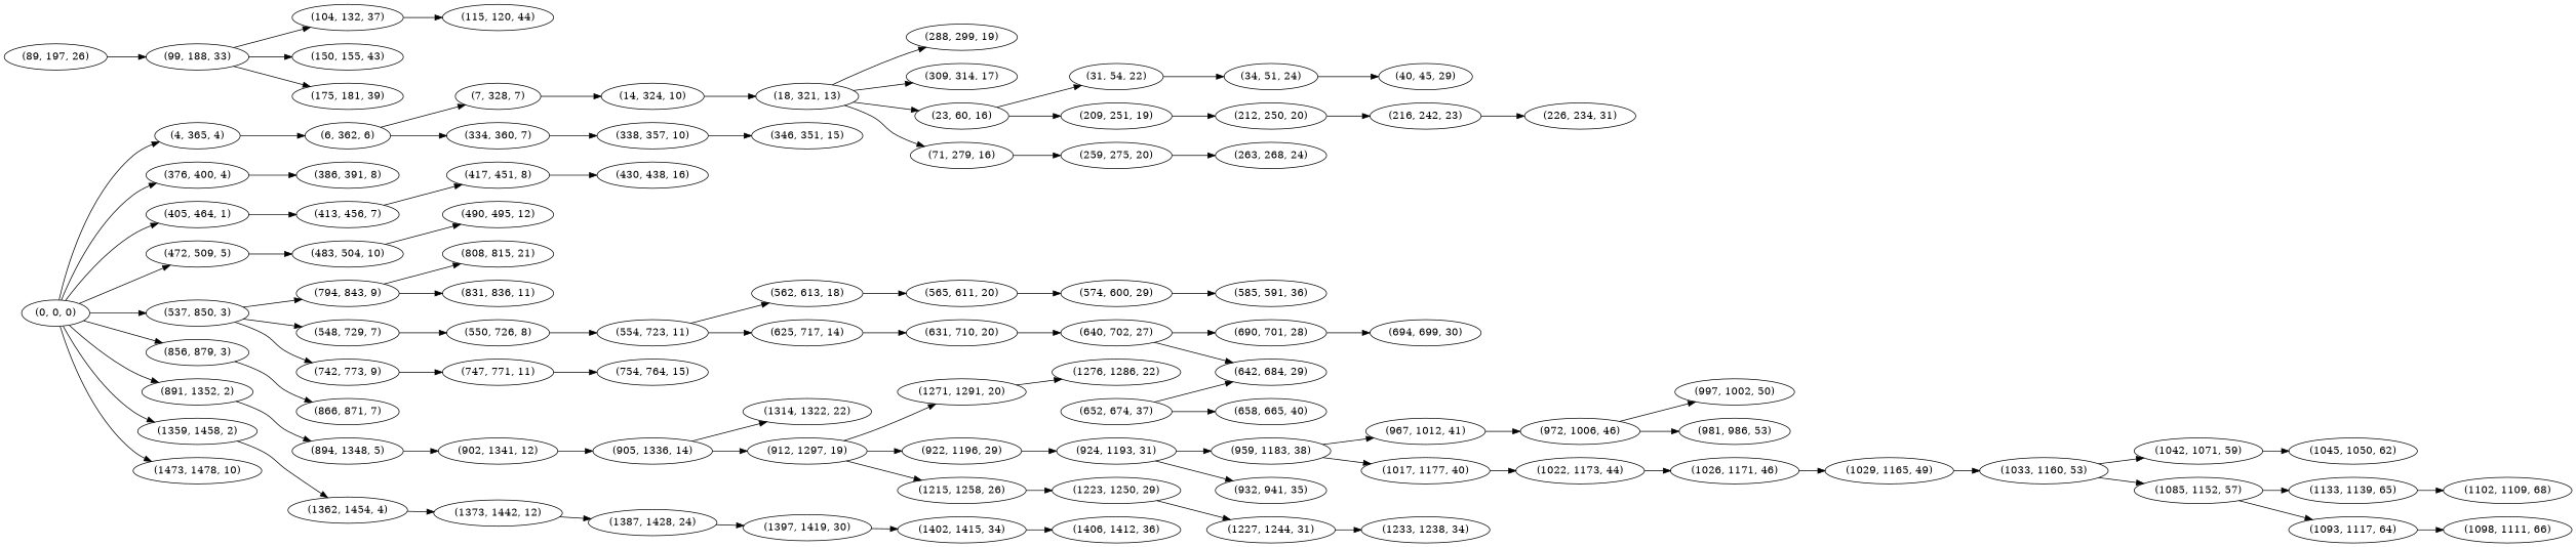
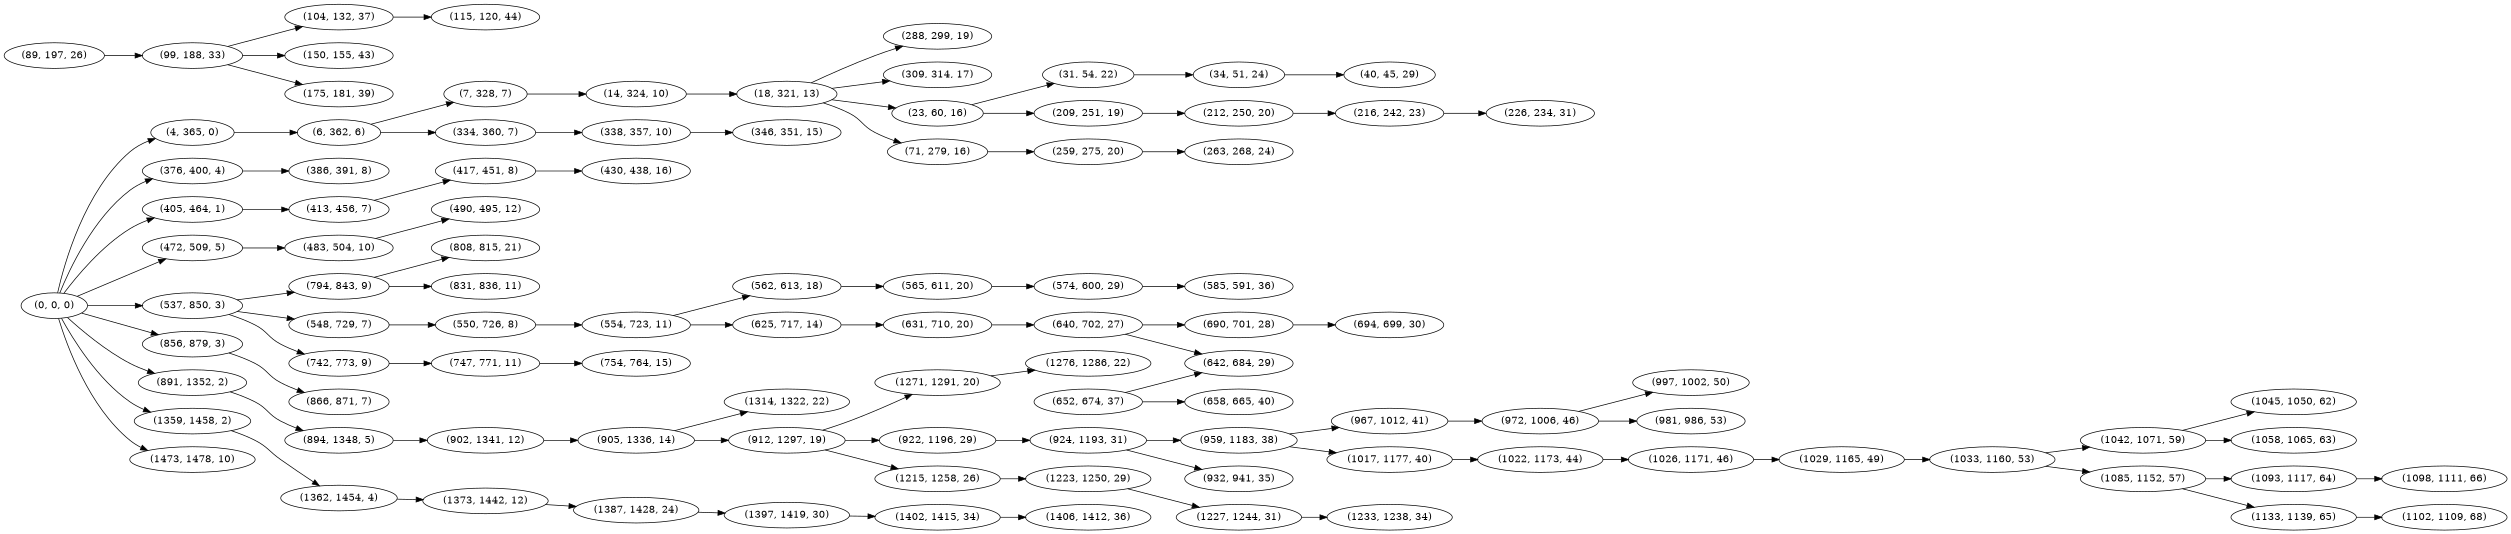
  digraph {
    rankdir=LR
    "(0, 0, 0)"
-   "(4, 365, 4)"
+   "(4, 365, 4)" [label="(4, 365, 0)"]
    "(376, 400, 4)"
    "(405, 464, 1)"
    "(472, 509, 5)"
    "(537, 850, 3)"
    "(856, 879, 3)"
    "(891, 1352, 2)"
    "(1359, 1458, 2)"
    "(1473, 1478, 10)"
    "(6, 362, 6)"
    "(386, 391, 8)"
    "(413, 456, 7)"
    "(483, 504, 10)"
    "(548, 729, 7)"
    "(742, 773, 9)"
    "(794, 843, 9)"
    "(866, 871, 7)"
    "(894, 1348, 5)"
    "(1362, 1454, 4)"
    "(7, 328, 7)"
    "(334, 360, 7)"
    "(14, 324, 10)"
    "(338, 357, 10)"
    "(18, 321, 13)"
    "(23, 60, 16)"
    "(71, 279, 16)"
    "(288, 299, 19)"
    "(309, 314, 17)"
    "(31, 54, 22)"
    "(209, 251, 19)"
    "(259, 275, 20)"
    "(34, 51, 24)"
    "(40, 45, 29)"
    "(212, 250, 20)"
    "(263, 268, 24)"
    "(89, 197, 26)"
    "(99, 188, 33)"
    "(104, 132, 37)"
    "(150, 155, 43)"
    "(175, 181, 39)"
    "(115, 120, 44)"
    "(216, 242, 23)"
    "(226, 234, 31)"
    "(346, 351, 15)"
    "(417, 451, 8)"
    "(430, 438, 16)"
    "(490, 495, 12)"
    "(550, 726, 8)"
    "(747, 771, 11)"
    "(808, 815, 21)"
    "(831, 836, 11)"
    "(554, 723, 11)"
    "(562, 613, 18)"
    "(625, 717, 14)"
    "(565, 611, 20)"
    "(631, 710, 20)"
    "(574, 600, 29)"
    "(585, 591, 36)"
    "(640, 702, 27)"
    "(642, 684, 29)"
    "(690, 701, 28)"
    "(694, 699, 30)"
    "(652, 674, 37)"
    "(658, 665, 40)"
    "(754, 764, 15)"
    "(902, 1341, 12)"
    "(905, 1336, 14)"
    "(912, 1297, 19)"
    "(1314, 1322, 22)"
    "(922, 1196, 29)"
    "(1215, 1258, 26)"
    "(1271, 1291, 20)"
    "(924, 1193, 31)"
    "(1223, 1250, 29)"
    "(1276, 1286, 22)"
    "(932, 941, 35)"
    "(959, 1183, 38)"
    "(967, 1012, 41)"
    "(1017, 1177, 40)"
    "(972, 1006, 46)"
    "(1022, 1173, 44)"
    "(981, 986, 53)"
    "(997, 1002, 50)"
    "(1026, 1171, 46)"
    "(1029, 1165, 49)"
    "(1033, 1160, 53)"
    "(1042, 1071, 59)"
    "(1085, 1152, 57)"
    "(1045, 1050, 62)"
+   "(1058, 1065, 63)"
    "(1093, 1117, 64)"
    "(1133, 1139, 65)"
    "(1098, 1111, 66)"
    "(1102, 1109, 68)"
    "(1227, 1244, 31)"
    "(1233, 1238, 34)"
    "(1373, 1442, 12)"
    "(1387, 1428, 24)"
    "(1397, 1419, 30)"
    "(1402, 1415, 34)"
    "(1406, 1412, 36)"
    "(0, 0, 0)" -> "(4, 365, 4)"
    "(0, 0, 0)" -> "(376, 400, 4)"
    "(0, 0, 0)" -> "(405, 464, 1)"
    "(0, 0, 0)" -> "(472, 509, 5)"
    "(0, 0, 0)" -> "(537, 850, 3)"
    "(0, 0, 0)" -> "(856, 879, 3)"
    "(0, 0, 0)" -> "(891, 1352, 2)"
    "(0, 0, 0)" -> "(1359, 1458, 2)"
    "(0, 0, 0)" -> "(1473, 1478, 10)"
    "(4, 365, 4)" -> "(6, 362, 6)"
    "(376, 400, 4)" -> "(386, 391, 8)"
    "(405, 464, 1)" -> "(413, 456, 7)"
    "(472, 509, 5)" -> "(483, 504, 10)"
    "(537, 850, 3)" -> "(548, 729, 7)"
    "(537, 850, 3)" -> "(742, 773, 9)"
    "(537, 850, 3)" -> "(794, 843, 9)"
    "(856, 879, 3)" -> "(866, 871, 7)"
    "(891, 1352, 2)" -> "(894, 1348, 5)"
    "(1359, 1458, 2)" -> "(1362, 1454, 4)"
    "(6, 362, 6)" -> "(7, 328, 7)"
    "(6, 362, 6)" -> "(334, 360, 7)"
    "(413, 456, 7)" -> "(417, 451, 8)"
    "(483, 504, 10)" -> "(490, 495, 12)"
    "(548, 729, 7)" -> "(550, 726, 8)"
    "(742, 773, 9)" -> "(747, 771, 11)"
    "(794, 843, 9)" -> "(808, 815, 21)"
    "(794, 843, 9)" -> "(831, 836, 11)"
    "(894, 1348, 5)" -> "(902, 1341, 12)"
    "(1362, 1454, 4)" -> "(1373, 1442, 12)"
    "(7, 328, 7)" -> "(14, 324, 10)"
    "(334, 360, 7)" -> "(338, 357, 10)"
    "(14, 324, 10)" -> "(18, 321, 13)"
    "(338, 357, 10)" -> "(346, 351, 15)"
    "(18, 321, 13)" -> "(23, 60, 16)"
    "(18, 321, 13)" -> "(71, 279, 16)"
    "(18, 321, 13)" -> "(288, 299, 19)"
    "(18, 321, 13)" -> "(309, 314, 17)"
    "(23, 60, 16)" -> "(31, 54, 22)"
    "(23, 60, 16)" -> "(209, 251, 19)"
    "(71, 279, 16)" -> "(259, 275, 20)"
    "(31, 54, 22)" -> "(34, 51, 24)"
    "(209, 251, 19)" -> "(212, 250, 20)"
    "(259, 275, 20)" -> "(263, 268, 24)"
    "(34, 51, 24)" -> "(40, 45, 29)"
    "(212, 250, 20)" -> "(216, 242, 23)"
    "(89, 197, 26)" -> "(99, 188, 33)"
    "(99, 188, 33)" -> "(104, 132, 37)"
    "(99, 188, 33)" -> "(150, 155, 43)"
    "(99, 188, 33)" -> "(175, 181, 39)"
    "(104, 132, 37)" -> "(115, 120, 44)"
    "(216, 242, 23)" -> "(226, 234, 31)"
    "(417, 451, 8)" -> "(430, 438, 16)"
    "(550, 726, 8)" -> "(554, 723, 11)"
    "(747, 771, 11)" -> "(754, 764, 15)"
    "(554, 723, 11)" -> "(562, 613, 18)"
    "(554, 723, 11)" -> "(625, 717, 14)"
    "(562, 613, 18)" -> "(565, 611, 20)"
    "(625, 717, 14)" -> "(631, 710, 20)"
    "(565, 611, 20)" -> "(574, 600, 29)"
    "(631, 710, 20)" -> "(640, 702, 27)"
    "(574, 600, 29)" -> "(585, 591, 36)"
    "(640, 702, 27)" -> "(642, 684, 29)"
    "(640, 702, 27)" -> "(690, 701, 28)"
    "(690, 701, 28)" -> "(694, 699, 30)"
    "(652, 674, 37)" -> "(642, 684, 29)"
    "(652, 674, 37)" -> "(658, 665, 40)"
    "(902, 1341, 12)" -> "(905, 1336, 14)"
    "(905, 1336, 14)" -> "(912, 1297, 19)"
    "(905, 1336, 14)" -> "(1314, 1322, 22)"
    "(912, 1297, 19)" -> "(922, 1196, 29)"
    "(912, 1297, 19)" -> "(1215, 1258, 26)"
    "(912, 1297, 19)" -> "(1271, 1291, 20)"
    "(922, 1196, 29)" -> "(924, 1193, 31)"
    "(1215, 1258, 26)" -> "(1223, 1250, 29)"
    "(1271, 1291, 20)" -> "(1276, 1286, 22)"
    "(924, 1193, 31)" -> "(932, 941, 35)"
    "(924, 1193, 31)" -> "(959, 1183, 38)"
    "(1223, 1250, 29)" -> "(1227, 1244, 31)"
    "(959, 1183, 38)" -> "(967, 1012, 41)"
    "(959, 1183, 38)" -> "(1017, 1177, 40)"
    "(967, 1012, 41)" -> "(972, 1006, 46)"
    "(1017, 1177, 40)" -> "(1022, 1173, 44)"
    "(972, 1006, 46)" -> "(981, 986, 53)"
    "(972, 1006, 46)" -> "(997, 1002, 50)"
    "(1022, 1173, 44)" -> "(1026, 1171, 46)"
    "(1026, 1171, 46)" -> "(1029, 1165, 49)"
    "(1029, 1165, 49)" -> "(1033, 1160, 53)"
    "(1033, 1160, 53)" -> "(1042, 1071, 59)"
    "(1033, 1160, 53)" -> "(1085, 1152, 57)"
    "(1042, 1071, 59)" -> "(1045, 1050, 62)"
+   "(1042, 1071, 59)" -> "(1058, 1065, 63)"
    "(1085, 1152, 57)" -> "(1093, 1117, 64)"
    "(1085, 1152, 57)" -> "(1133, 1139, 65)"
    "(1093, 1117, 64)" -> "(1098, 1111, 66)"
    "(1133, 1139, 65)" -> "(1102, 1109, 68)"
    "(1227, 1244, 31)" -> "(1233, 1238, 34)"
    "(1373, 1442, 12)" -> "(1387, 1428, 24)"
    "(1387, 1428, 24)" -> "(1397, 1419, 30)"
    "(1397, 1419, 30)" -> "(1402, 1415, 34)"
    "(1402, 1415, 34)" -> "(1406, 1412, 36)"
  }
